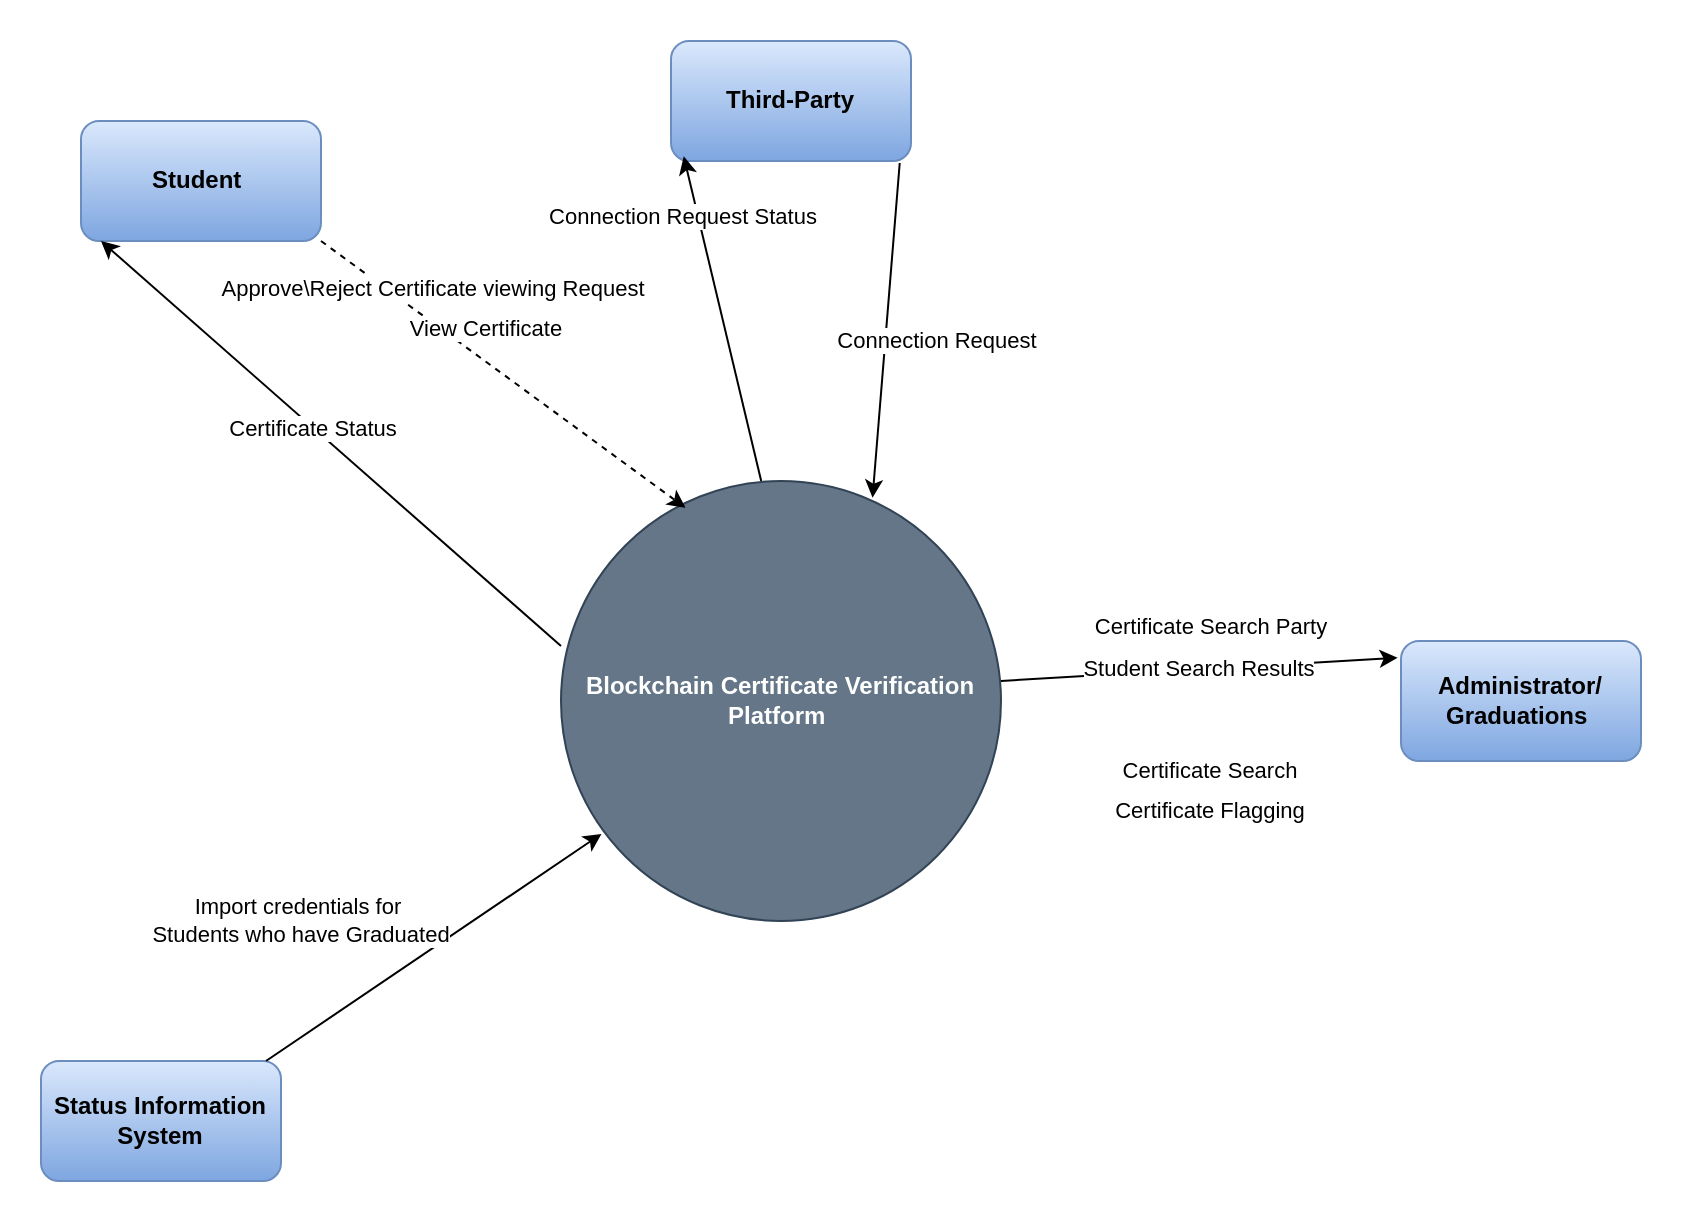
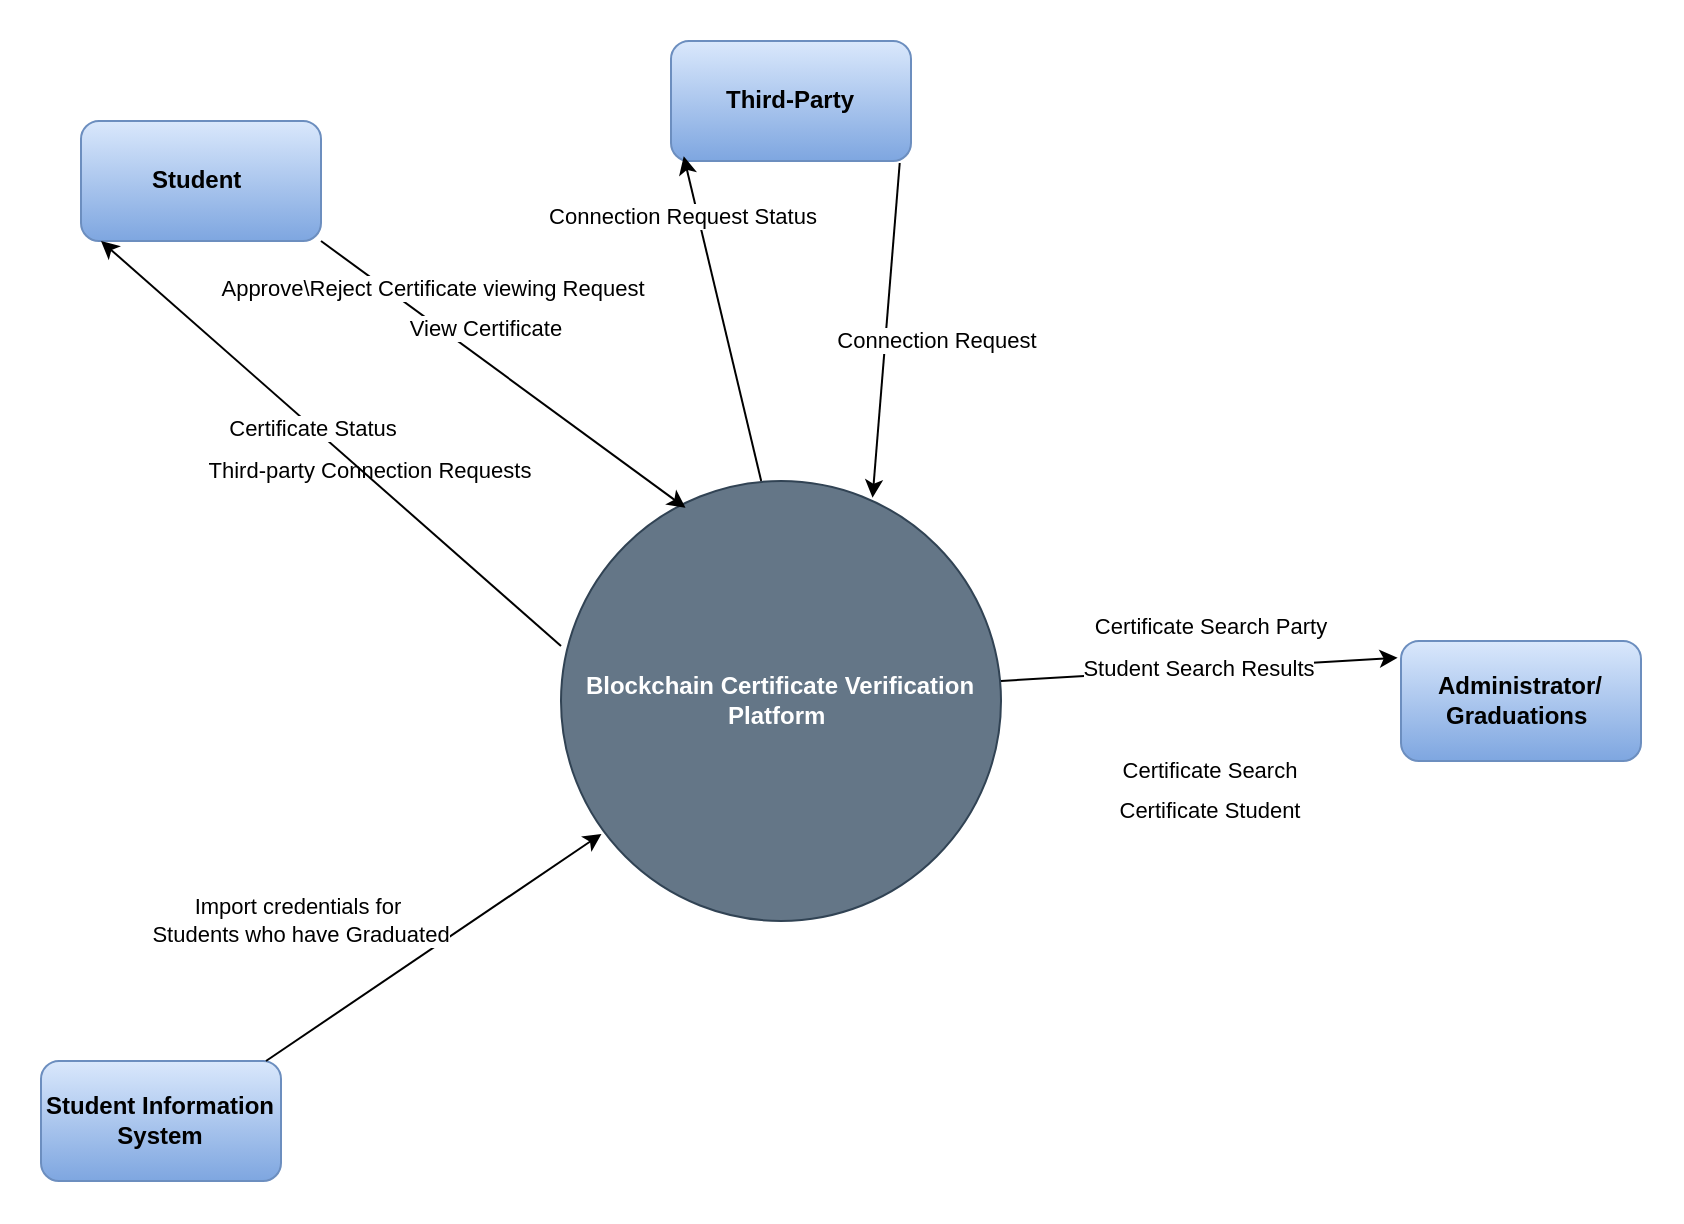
  <mxCell id="0" />
  <mxCell id="1" parent="0" />
  <mxCell id="2" value="&lt;b&gt;Blockchain Certificate Verification Platform&amp;nbsp;&lt;/b&gt;" style="ellipse;whiteSpace=wrap;html=1;aspect=fixed;fillColor=#647687;strokeColor=#314354;fontColor=#ffffff;" vertex="1" parent="1"><mxGeometry x="280" y="240" width="220" height="220" as="geometry" /></mxCell>
  <mxCell id="3" value="&lt;b&gt;Student&amp;nbsp;&lt;/b&gt;" style="rounded=1;whiteSpace=wrap;html=1;fillColor=#dae8fc;strokeColor=#6c8ebf;gradientColor=#7ea6e0;" vertex="1" parent="1"><mxGeometry x="40" y="60" width="120" height="60" as="geometry" /></mxCell>
- <mxCell id="4" value="" style="endArrow=classic;html=1;rounded=0;exitX=1;exitY=1;exitDx=0;exitDy=0;entryX=0.283;entryY=0.061;entryDx=0;entryDy=0;entryPerimeter=0;dashed=1;" edge="1" parent="1" source="3" target="2"><mxGeometry width="50" height="50" relative="1" as="geometry"><mxPoint x="40" y="190" as="sourcePoint" /><mxPoint x="90" y="140" as="targetPoint" /><Array as="points" /></mxGeometry></mxCell>
+ <mxCell id="4" value="" style="endArrow=classic;html=1;rounded=0;exitX=1;exitY=1;exitDx=0;exitDy=0;entryX=0.283;entryY=0.061;entryDx=0;entryDy=0;entryPerimeter=0;" edge="1" parent="1" source="3" target="2"><mxGeometry width="50" height="50" relative="1" as="geometry"><mxPoint x="40" y="190" as="sourcePoint" /><mxPoint x="90" y="140" as="targetPoint" /><Array as="points" /></mxGeometry></mxCell>
  <mxCell id="5" value="View Certificate&amp;nbsp;" style="edgeLabel;html=1;align=center;verticalAlign=middle;resizable=0;points=[];" vertex="1" connectable="0" parent="4"><mxGeometry x="0.316" y="-1" relative="1" as="geometry"><mxPoint x="-36" y="-45" as="offset" /></mxGeometry></mxCell>
  <mxCell id="6" value="Approve\Reject Certificate viewing Request" style="edgeLabel;html=1;align=center;verticalAlign=middle;resizable=0;points=[];" vertex="1" connectable="0" parent="1"><mxGeometry x="229.998" y="170.003" as="geometry"><mxPoint x="-14" y="-27" as="offset" /></mxGeometry></mxCell>
  <mxCell id="7" value="" style="endArrow=classic;html=1;rounded=0;exitX=0;exitY=0.375;exitDx=0;exitDy=0;exitPerimeter=0;" edge="1" parent="1" source="2"><mxGeometry width="50" height="50" relative="1" as="geometry"><mxPoint x="0" y="170" as="sourcePoint" /><mxPoint x="50" y="120" as="targetPoint" /></mxGeometry></mxCell>
  <mxCell id="8" value="Certificate Status" style="edgeLabel;html=1;align=center;verticalAlign=middle;resizable=0;points=[];" vertex="1" connectable="0" parent="7"><mxGeometry x="0.079" y="1" relative="1" as="geometry"><mxPoint y="-1" as="offset" /></mxGeometry></mxCell>
+ <mxCell id="9" value="&lt;font style=&quot;font-size: 11px;&quot;&gt;Third-party Connection Requests&lt;/font&gt;" style="text;html=1;align=center;verticalAlign=middle;whiteSpace=wrap;rounded=0;fontStyle=0" vertex="1" parent="1"><mxGeometry x="90" y="220" width="190" height="30" as="geometry" /></mxCell>
  <mxCell id="10" value="&lt;b&gt;Third-Party&lt;/b&gt;" style="rounded=1;whiteSpace=wrap;html=1;fillColor=#dae8fc;strokeColor=#6c8ebf;gradientColor=#7ea6e0;" vertex="1" parent="1"><mxGeometry x="335" y="20" width="120" height="60" as="geometry" /></mxCell>
  <mxCell id="11" value="" style="endArrow=classic;html=1;rounded=0;exitX=0.455;exitY=0;exitDx=0;exitDy=0;exitPerimeter=0;entryX=0.053;entryY=0.961;entryDx=0;entryDy=0;entryPerimeter=0;" edge="1" parent="1" source="2" target="10"><mxGeometry width="50" height="50" relative="1" as="geometry"><mxPoint x="410" y="210" as="sourcePoint" /><mxPoint x="490" y="110" as="targetPoint" /></mxGeometry></mxCell>
  <mxCell id="12" value="Connection Request Status" style="edgeLabel;html=1;align=center;verticalAlign=middle;resizable=0;points=[];" vertex="1" connectable="0" parent="11"><mxGeometry x="0.567" y="1" relative="1" as="geometry"><mxPoint x="-8" y="-5" as="offset" /></mxGeometry></mxCell>
  <mxCell id="13" value="" style="endArrow=classic;html=1;rounded=0;exitX=0.953;exitY=1.017;exitDx=0;exitDy=0;entryX=0.708;entryY=0.038;entryDx=0;entryDy=0;entryPerimeter=0;exitPerimeter=0;" edge="1" parent="1" source="10" target="2"><mxGeometry width="50" height="50" relative="1" as="geometry"><mxPoint x="440" y="160" as="sourcePoint" /><mxPoint x="490" y="110" as="targetPoint" /></mxGeometry></mxCell>
  <mxCell id="14" value="Connection Request" style="edgeLabel;html=1;align=center;verticalAlign=middle;resizable=0;points=[];" vertex="1" connectable="0" parent="13"><mxGeometry x="0.096" y="2" relative="1" as="geometry"><mxPoint x="24" y="-3" as="offset" /></mxGeometry></mxCell>
  <mxCell id="15" value="&lt;b&gt;Administrator/&lt;/b&gt;&lt;div&gt;&lt;b&gt;Graduations&amp;nbsp;&lt;/b&gt;&lt;/div&gt;" style="rounded=1;whiteSpace=wrap;html=1;fillColor=#dae8fc;gradientColor=#7ea6e0;strokeColor=#6c8ebf;" vertex="1" parent="1"><mxGeometry x="700" y="320" width="120" height="60" as="geometry" /></mxCell>
  <mxCell id="16" value="Student Search Results" style="endArrow=classic;html=1;rounded=0;entryX=-0.014;entryY=0.139;entryDx=0;entryDy=0;entryPerimeter=0;" edge="1" parent="1" target="15"><mxGeometry width="50" height="50" relative="1" as="geometry"><mxPoint x="500" y="340" as="sourcePoint" /><mxPoint x="550" y="290" as="targetPoint" /></mxGeometry></mxCell>
  <mxCell id="17" value="&lt;font style=&quot;font-size: 11px;&quot;&gt;Certificate Search Party&lt;/font&gt;" style="text;html=1;align=center;verticalAlign=middle;resizable=0;points=[];autosize=1;strokeColor=none;fillColor=none;" vertex="1" parent="1"><mxGeometry x="530" y="298" width="150" height="30" as="geometry" /></mxCell>
  <mxCell id="18" value="&lt;font style=&quot;font-size: 11px;&quot;&gt;Certificate Search&lt;/font&gt;" style="text;html=1;align=center;verticalAlign=middle;whiteSpace=wrap;rounded=0;" vertex="1" parent="1"><mxGeometry x="555" y="370" width="100" height="30" as="geometry" /></mxCell>
- <mxCell id="19" value="&lt;font style=&quot;font-size: 11px;&quot;&gt;Certificate Flagging&lt;/font&gt;" style="text;html=1;align=center;verticalAlign=middle;whiteSpace=wrap;rounded=0;" vertex="1" parent="1"><mxGeometry x="545" y="390" width="120" height="30" as="geometry" /></mxCell>
- <mxCell id="20" value="&lt;b&gt;Status Information System&lt;/b&gt;" style="rounded=1;whiteSpace=wrap;html=1;fillColor=#dae8fc;gradientColor=#7ea6e0;strokeColor=#6c8ebf;" vertex="1" parent="1"><mxGeometry x="20" y="530" width="120" height="60" as="geometry" /></mxCell>
+ <mxCell id="19" value="&lt;font style=&quot;font-size: 11px;&quot;&gt;Certificate Student&lt;/font&gt;" style="text;html=1;align=center;verticalAlign=middle;whiteSpace=wrap;rounded=0;" vertex="1" parent="1"><mxGeometry x="545" y="390" width="120" height="30" as="geometry" /></mxCell>
+ <mxCell id="20" value="&lt;b&gt;Student Information System&lt;/b&gt;" style="rounded=1;whiteSpace=wrap;html=1;fillColor=#dae8fc;gradientColor=#7ea6e0;strokeColor=#6c8ebf;" vertex="1" parent="1"><mxGeometry x="20" y="530" width="120" height="60" as="geometry" /></mxCell>
  <mxCell id="21" value="" style="endArrow=classic;html=1;rounded=0;exitX=0.958;exitY=1.006;exitDx=0;exitDy=0;exitPerimeter=0;entryX=0.092;entryY=0.802;entryDx=0;entryDy=0;entryPerimeter=0;" edge="1" parent="1" target="2"><mxGeometry width="50" height="50" relative="1" as="geometry"><mxPoint x="132.5" y="530" as="sourcePoint" /><mxPoint x="327.5" y="390" as="targetPoint" /></mxGeometry></mxCell>
  <mxCell id="22" value="Import credentials for&amp;nbsp;&lt;div&gt;Students who have Graduated&lt;/div&gt;" style="edgeLabel;html=1;align=center;verticalAlign=middle;resizable=0;points=[];" vertex="1" connectable="0" parent="21"><mxGeometry x="-0.161" y="2" relative="1" as="geometry"><mxPoint x="-52" y="-21" as="offset" /></mxGeometry></mxCell>
